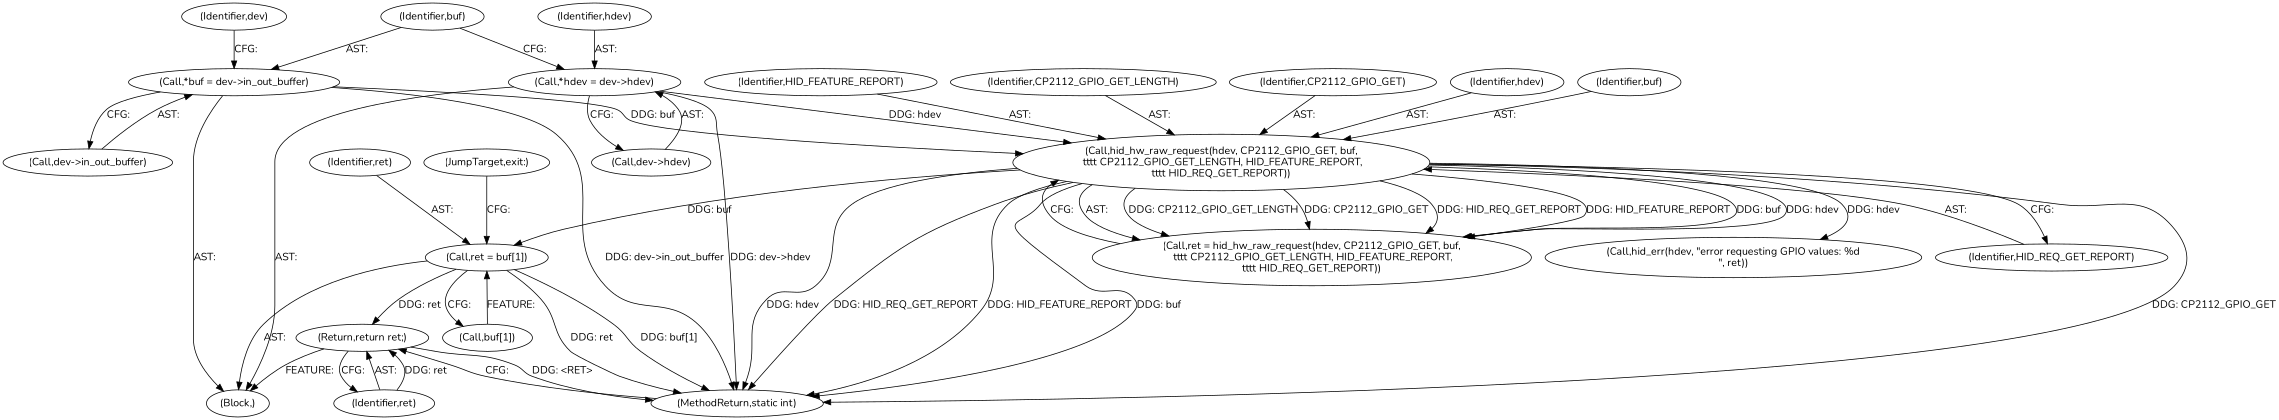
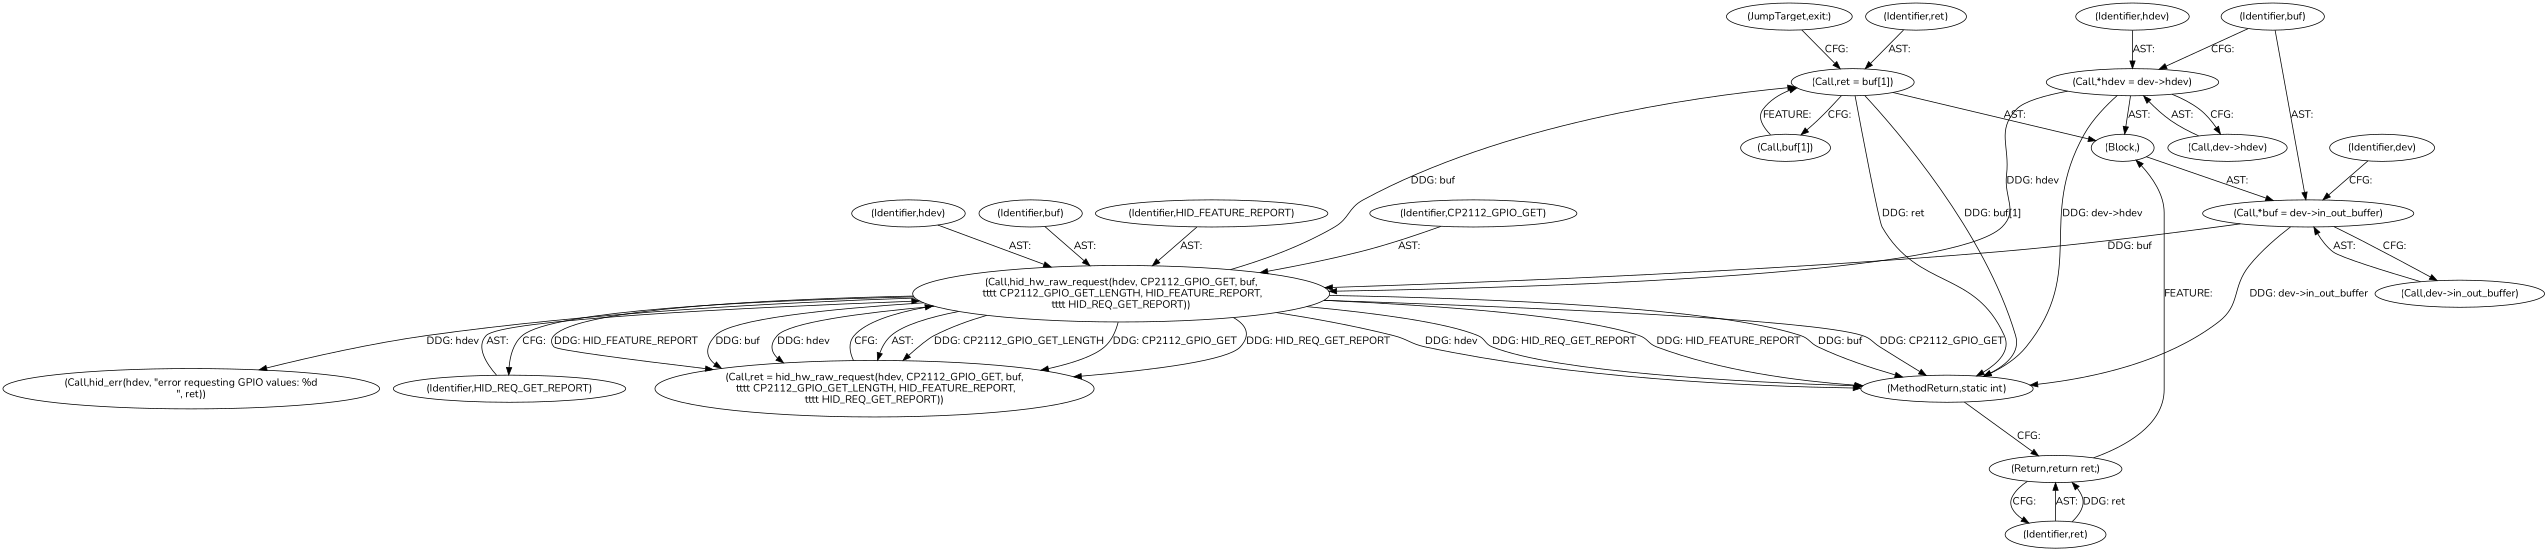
  digraph {
    fontname=Nunito
    node [fontname=Nunito]
    edge [fontname=Nunito]
    n1 [label="(Call,ret = buf[1])"]
    n2 [label="(Return,return ret;)"]
    n3 [label="(Call,buf[1])"]
    n4 [label="(Block,)"]
    n5 [label="(MethodReturn,static int)"]
    n6 [label="(Identifier,ret)"]
    n7 [label="(Call,hid_hw_raw_request(hdev, CP2112_GPIO_GET, buf,\n \t\t\t\t CP2112_GPIO_GET_LENGTH, HID_FEATURE_REPORT,\n\t\t\t\t HID_REQ_GET_REPORT))"]
    n8 [label="(Call,ret = hid_hw_raw_request(hdev, CP2112_GPIO_GET, buf,\n \t\t\t\t CP2112_GPIO_GET_LENGTH, HID_FEATURE_REPORT,\n\t\t\t\t HID_REQ_GET_REPORT))"]
    n9 [label="(Call,hid_err(hdev, \"error requesting GPIO values: %d\n\", ret))"]
    n10 [label="(Identifier,HID_REQ_GET_REPORT)"]
    n11 [label="(Call,*hdev = dev->hdev)"]
    n12 [label="(Call,dev->hdev)"]
    n13 [label="(Call,*buf = dev->in_out_buffer)"]
    n14 [label="(Call,dev->in_out_buffer)"]
    n15 [label="(Identifier,hdev)"]
    n16 [label="(Identifier,dev)"]
-   n17 [label="(Identifier,CP2112_GPIO_GET_LENGTH)"]
    n18 [label="(Identifier,CP2112_GPIO_GET)"]
    n19 [label="(Identifier,buf)"]
    n20 [label="(Identifier,hdev)"]
    n21 [label="(Identifier,buf)"]
    n22 [label="(Identifier,HID_FEATURE_REPORT)"]
    n23 [label="(JumpTarget,exit:)"]
    n24 [label="(Identifier,ret)"]
-   n1 -> n2 [label="DDG: ret"]
    n1 -> n3 [label="CFG: "]
    n1 -> n4 [label="AST: "]
    n1 -> n5 [label="DDG: ret"]
    n1 -> n5 [label="DDG: buf[1]"]
    n2 -> n4 [label="FEATURE: "]
-   n2 -> n5 [label="DDG: <RET>"]
    n2 -> n6 [label="CFG: "]
    n3 -> n1 [label="FEATURE: "]
    n5 -> n2 [label="CFG: "]
    n6 -> n2 [label="AST: "]
    n6 -> n2 [label="DDG: ret"]
    n7 -> n1 [label="DDG: buf"]
    n7 -> n5 [label="DDG: HID_FEATURE_REPORT"]
    n7 -> n5 [label="DDG: buf"]
    n7 -> n5 [label="DDG: CP2112_GPIO_GET"]
    n7 -> n5 [label="DDG: hdev"]
    n7 -> n5 [label="DDG: HID_REQ_GET_REPORT"]
    n7 -> n8 [label="AST: "]
    n7 -> n8 [label="DDG: CP2112_GPIO_GET_LENGTH"]
    n7 -> n8 [label="DDG: CP2112_GPIO_GET"]
    n7 -> n8 [label="DDG: HID_REQ_GET_REPORT"]
    n7 -> n8 [label="DDG: HID_FEATURE_REPORT"]
    n7 -> n8 [label="DDG: buf"]
    n7 -> n8 [label="DDG: hdev"]
    n7 -> n9 [label="DDG: hdev"]
    n7 -> n10 [label="CFG: "]
    n8 -> n7 [label="CFG: "]
    n10 -> n7 [label="AST: "]
    n11 -> n4 [label="AST: "]
    n11 -> n5 [label="DDG: dev->hdev"]
    n11 -> n7 [label="DDG: hdev"]
    n11 -> n12 [label="CFG: "]
    n12 -> n11 [label="AST: "]
-   n13 -> n4 [label="AST: "]
+   n4 -> n13 [label="AST: "]
    n13 -> n5 [label="DDG: dev->in_out_buffer"]
    n13 -> n7 [label="DDG: buf"]
    n13 -> n14 [label="CFG: "]
    n14 -> n13 [label="AST: "]
    n15 -> n11 [label="AST: "]
    n16 -> n13 [label="CFG: "]
-   n17 -> n7 [label="AST: "]
    n18 -> n7 [label="AST: "]
    n19 -> n11 [label="CFG: "]
    n19 -> n13 [label="AST: "]
    n20 -> n7 [label="AST: "]
    n21 -> n7 [label="AST: "]
    n22 -> n7 [label="AST: "]
    n23 -> n1 [label="CFG: "]
    n24 -> n1 [label="AST: "]
  }
